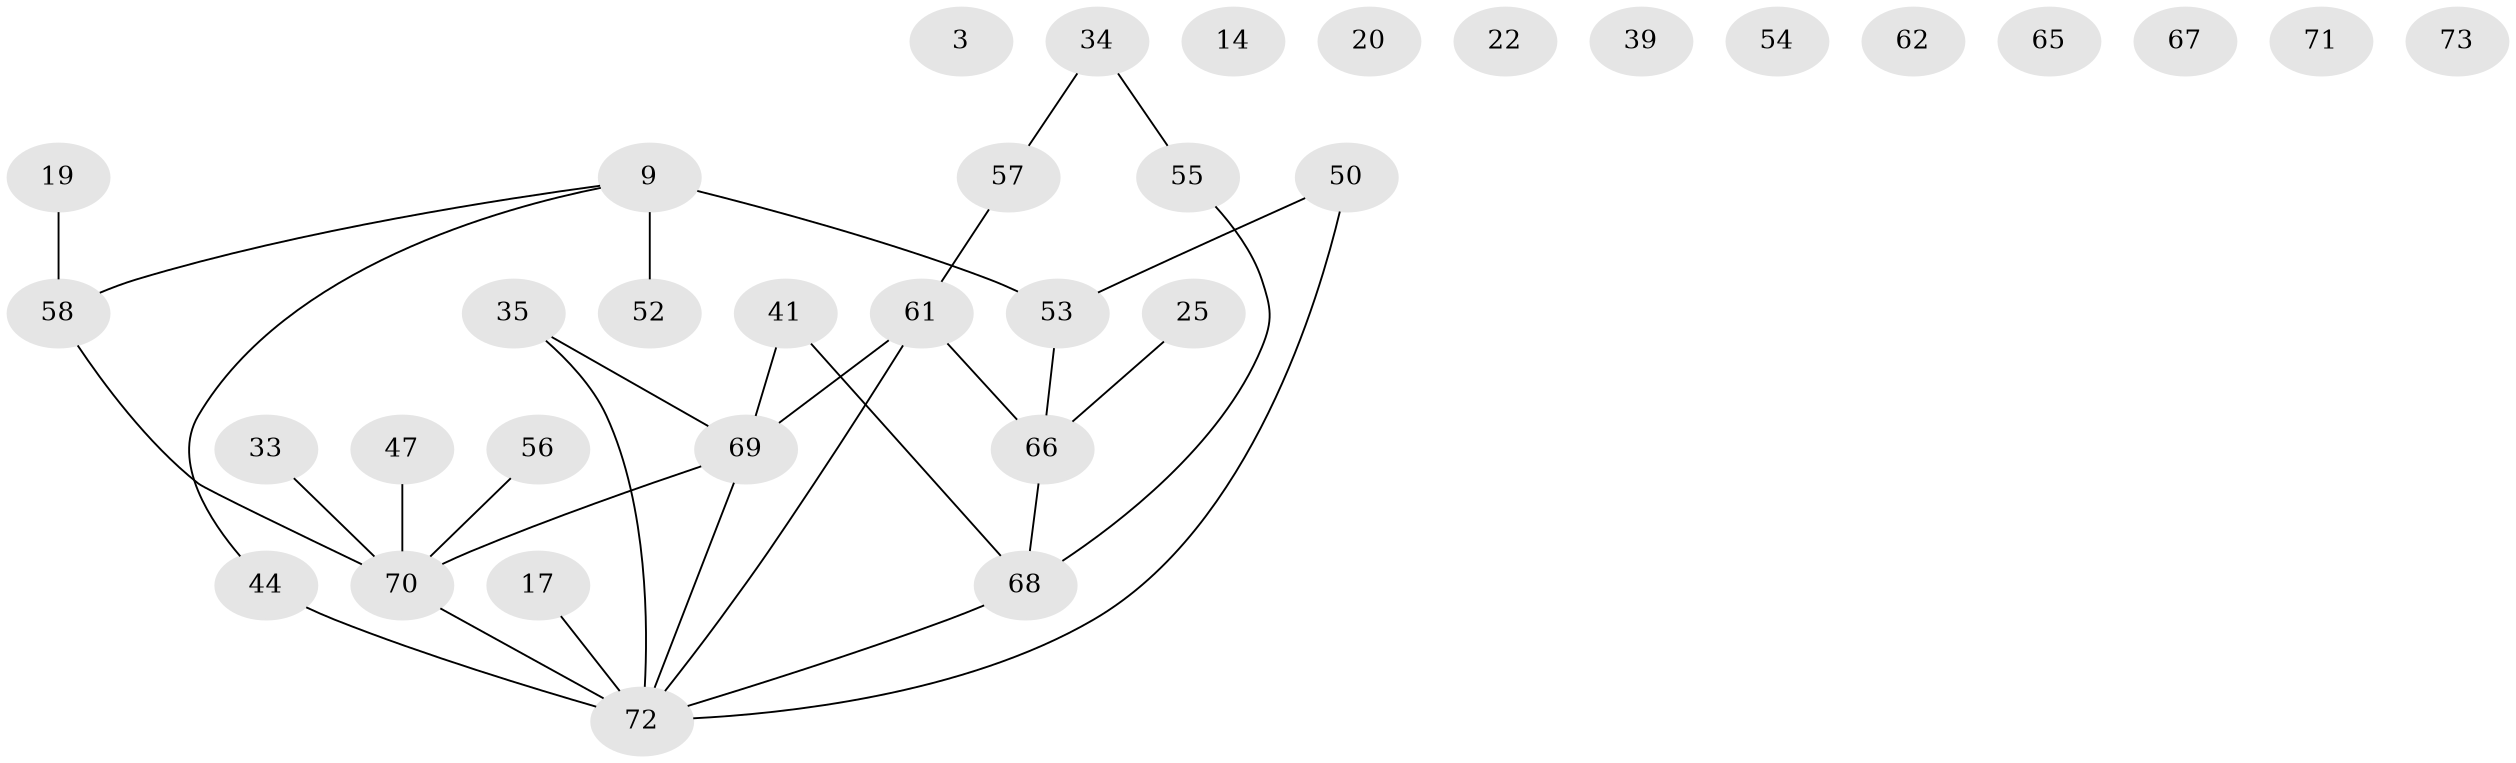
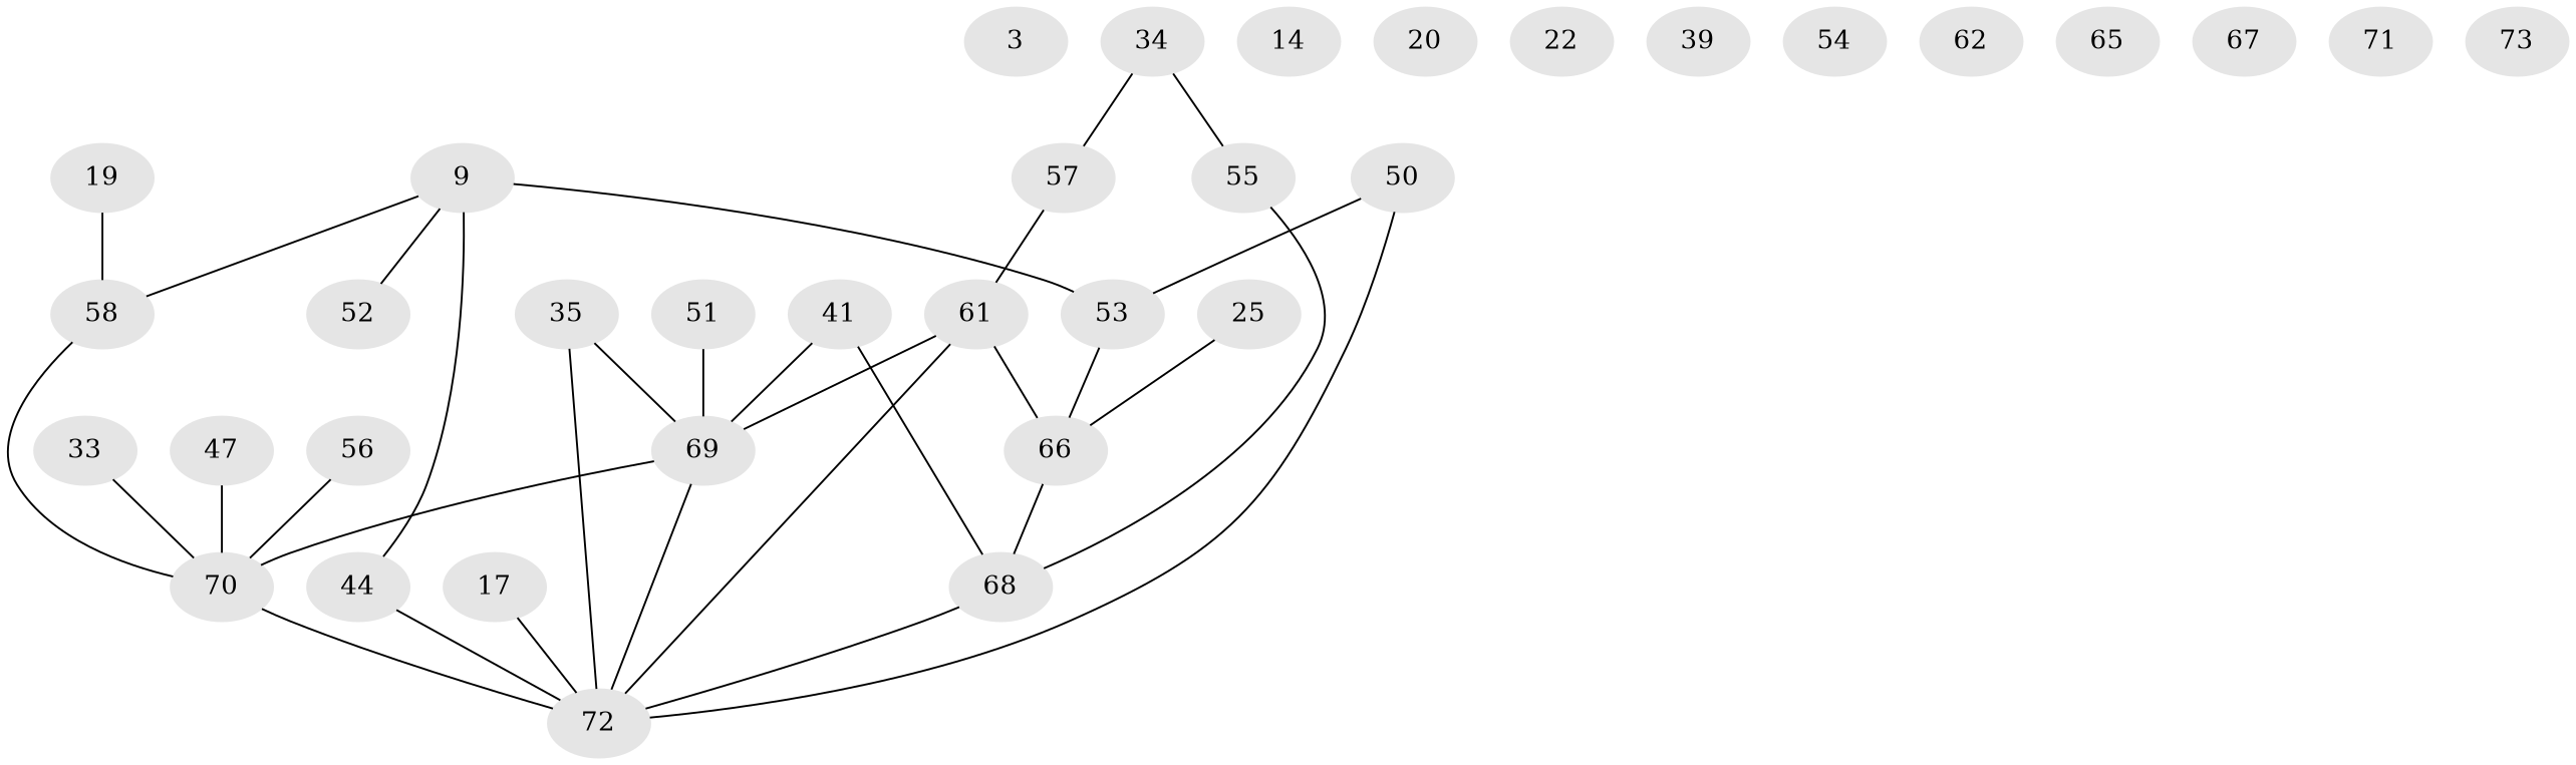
  graph {
    node [color=gray90 style=filled]
    3
    9 [super="+1"]
    44
    52
    53 [super="+5+48"]
    58 [super="+13"]
    72 [super="+21+45+31+63+60"]
    66 [super="+64"]
    70 [super="+26"]
    14
    17
    19
    20
    22
    68
    25
    33
    34
    55
    57
    61 [super="+36+32"]
    35 [super="+2+18"]
    69 [super="+7+40+43+49"]
    39
    41
    47
    50
+   51
    54
    56
    62
    65 [super="+11"]
    67
    71
    73
    9 -- 44
    9 -- 52
    9 -- 53 [weight=2]
    9 -- 58
    44 -- 72 [weight=6]
    53 -- 66
    58 -- 70
    66 -- 68
    70 -- 72
    17 -- 72
    19 -- 58
    68 -- 72 [weight=3]
    25 -- 66
    33 -- 70
    34 -- 55
    34 -- 57
    55 -- 68
    57 -- 61
    61 -- 72
    61 -- 66
    61 -- 69
    35 -- 72 [weight=4]
    35 -- 69 [weight=3]
    69 -- 72 [weight=3]
    69 -- 70 [weight=2]
    41 -- 68
    41 -- 69 [weight=2]
    47 -- 70
    50 -- 53
    50 -- 72
+   51 -- 69
    56 -- 70
  }
